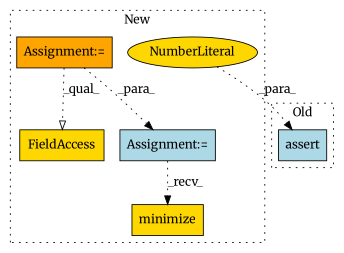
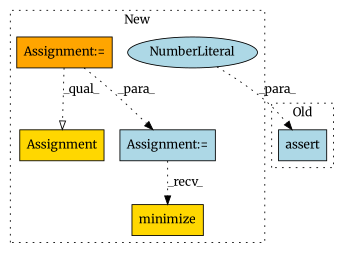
  digraph {
    fontname=Merriweather
    node [a=32 fillcolor=gold fontname=Merriweather shape=box style=filled]
    edge [arrowhead=normal fontname=Merriweather style=dotted]
    n1 [l="9,1" label=minimize s="2055,2069"]
-   n2 [a=34 l=3 label=NumberLiteral s=2066 shape=ellipse]
+   n2 [a=34 fillcolor=lightblue l=3 label=NumberLiteral s=2066 shape=ellipse]
    n3 [a=7 fillcolor=orange l=6 label="Assignment:=" s=1747]
-   n4 [a=22 l=12 label=FieldAccess s=2012]
+   n4 [a=22 l=12 label=Assignment s=2012]
    n5 [a=7 fillcolor=lightblue l=1 label="Assignment:=" s=2011]
    n6 [fillcolor=lightblue l="11,1" label=assert s="3104,3160"]
    subgraph cluster_1 {
      label=New
      style=dotted
      n1
      n2
      n3
      n4
      n5
    }
    subgraph cluster_2 {
      label=Old
      style=dotted
      n6
    }
    n2 -> n6 [label=_para_]
    n3 -> n4 [arrowhead=onormal label=_qual_]
    n3 -> n5 [label=_para_]
    n5 -> n1 [label=_recv_]
  }
